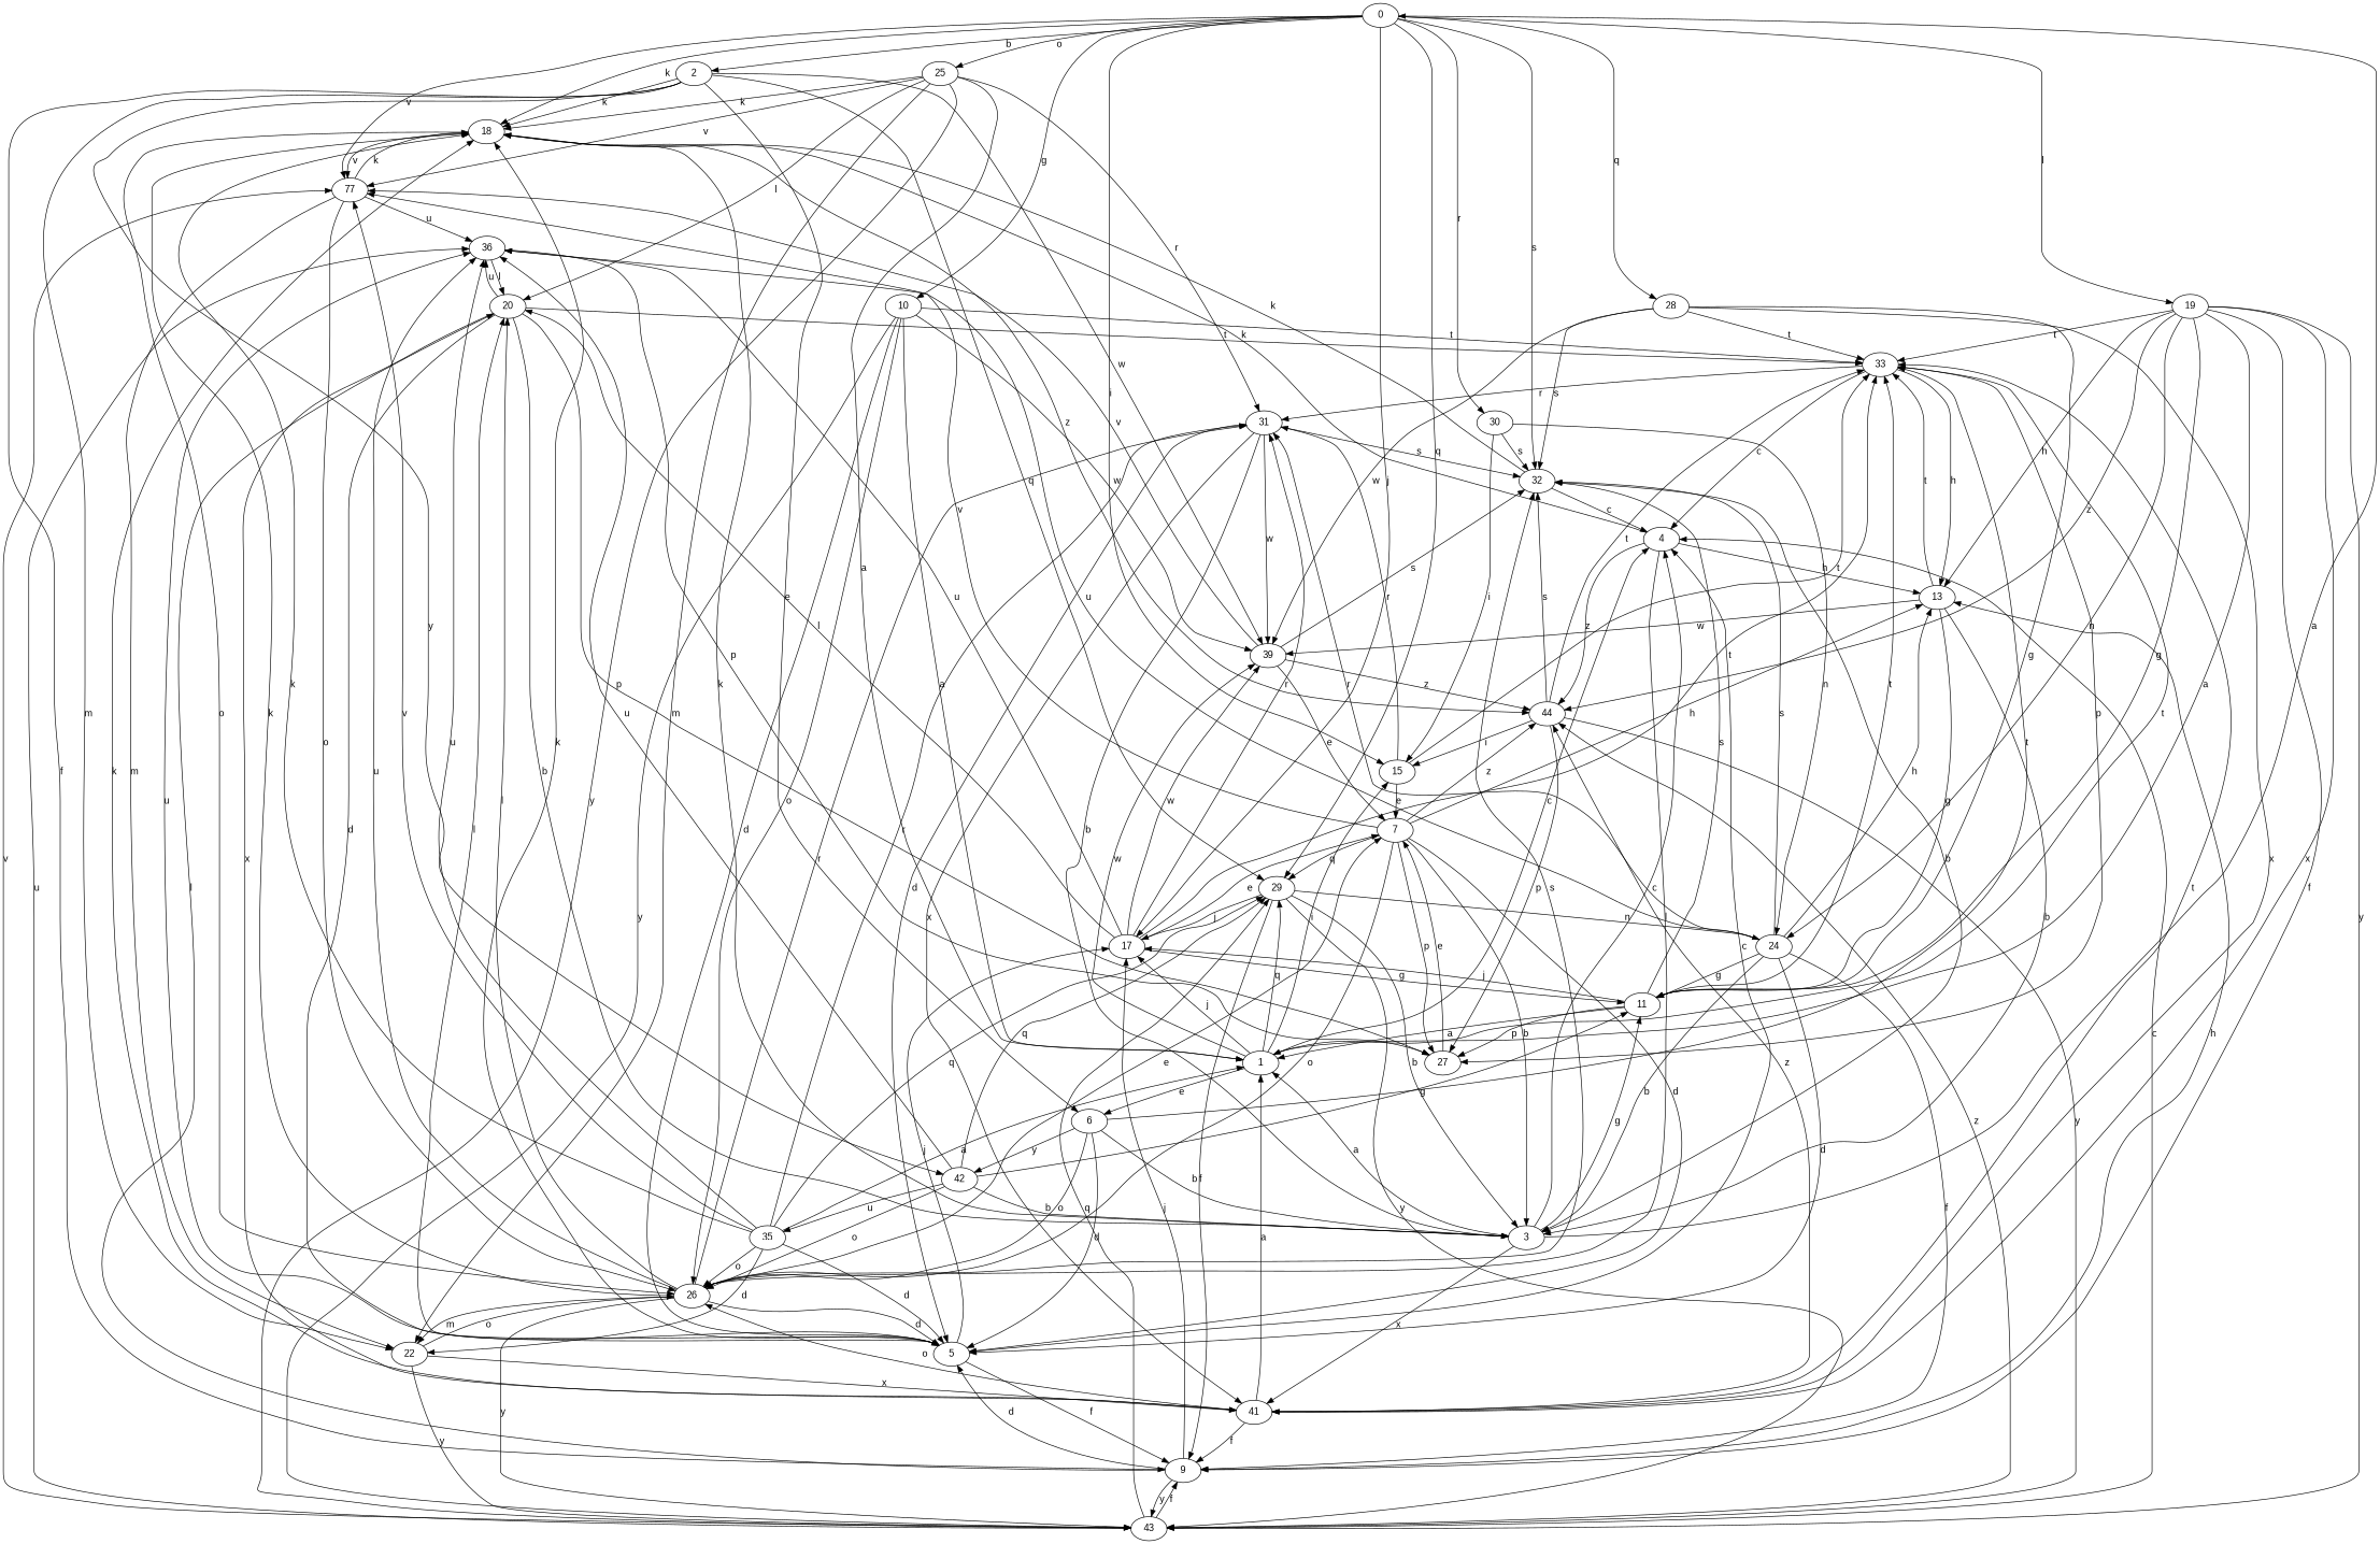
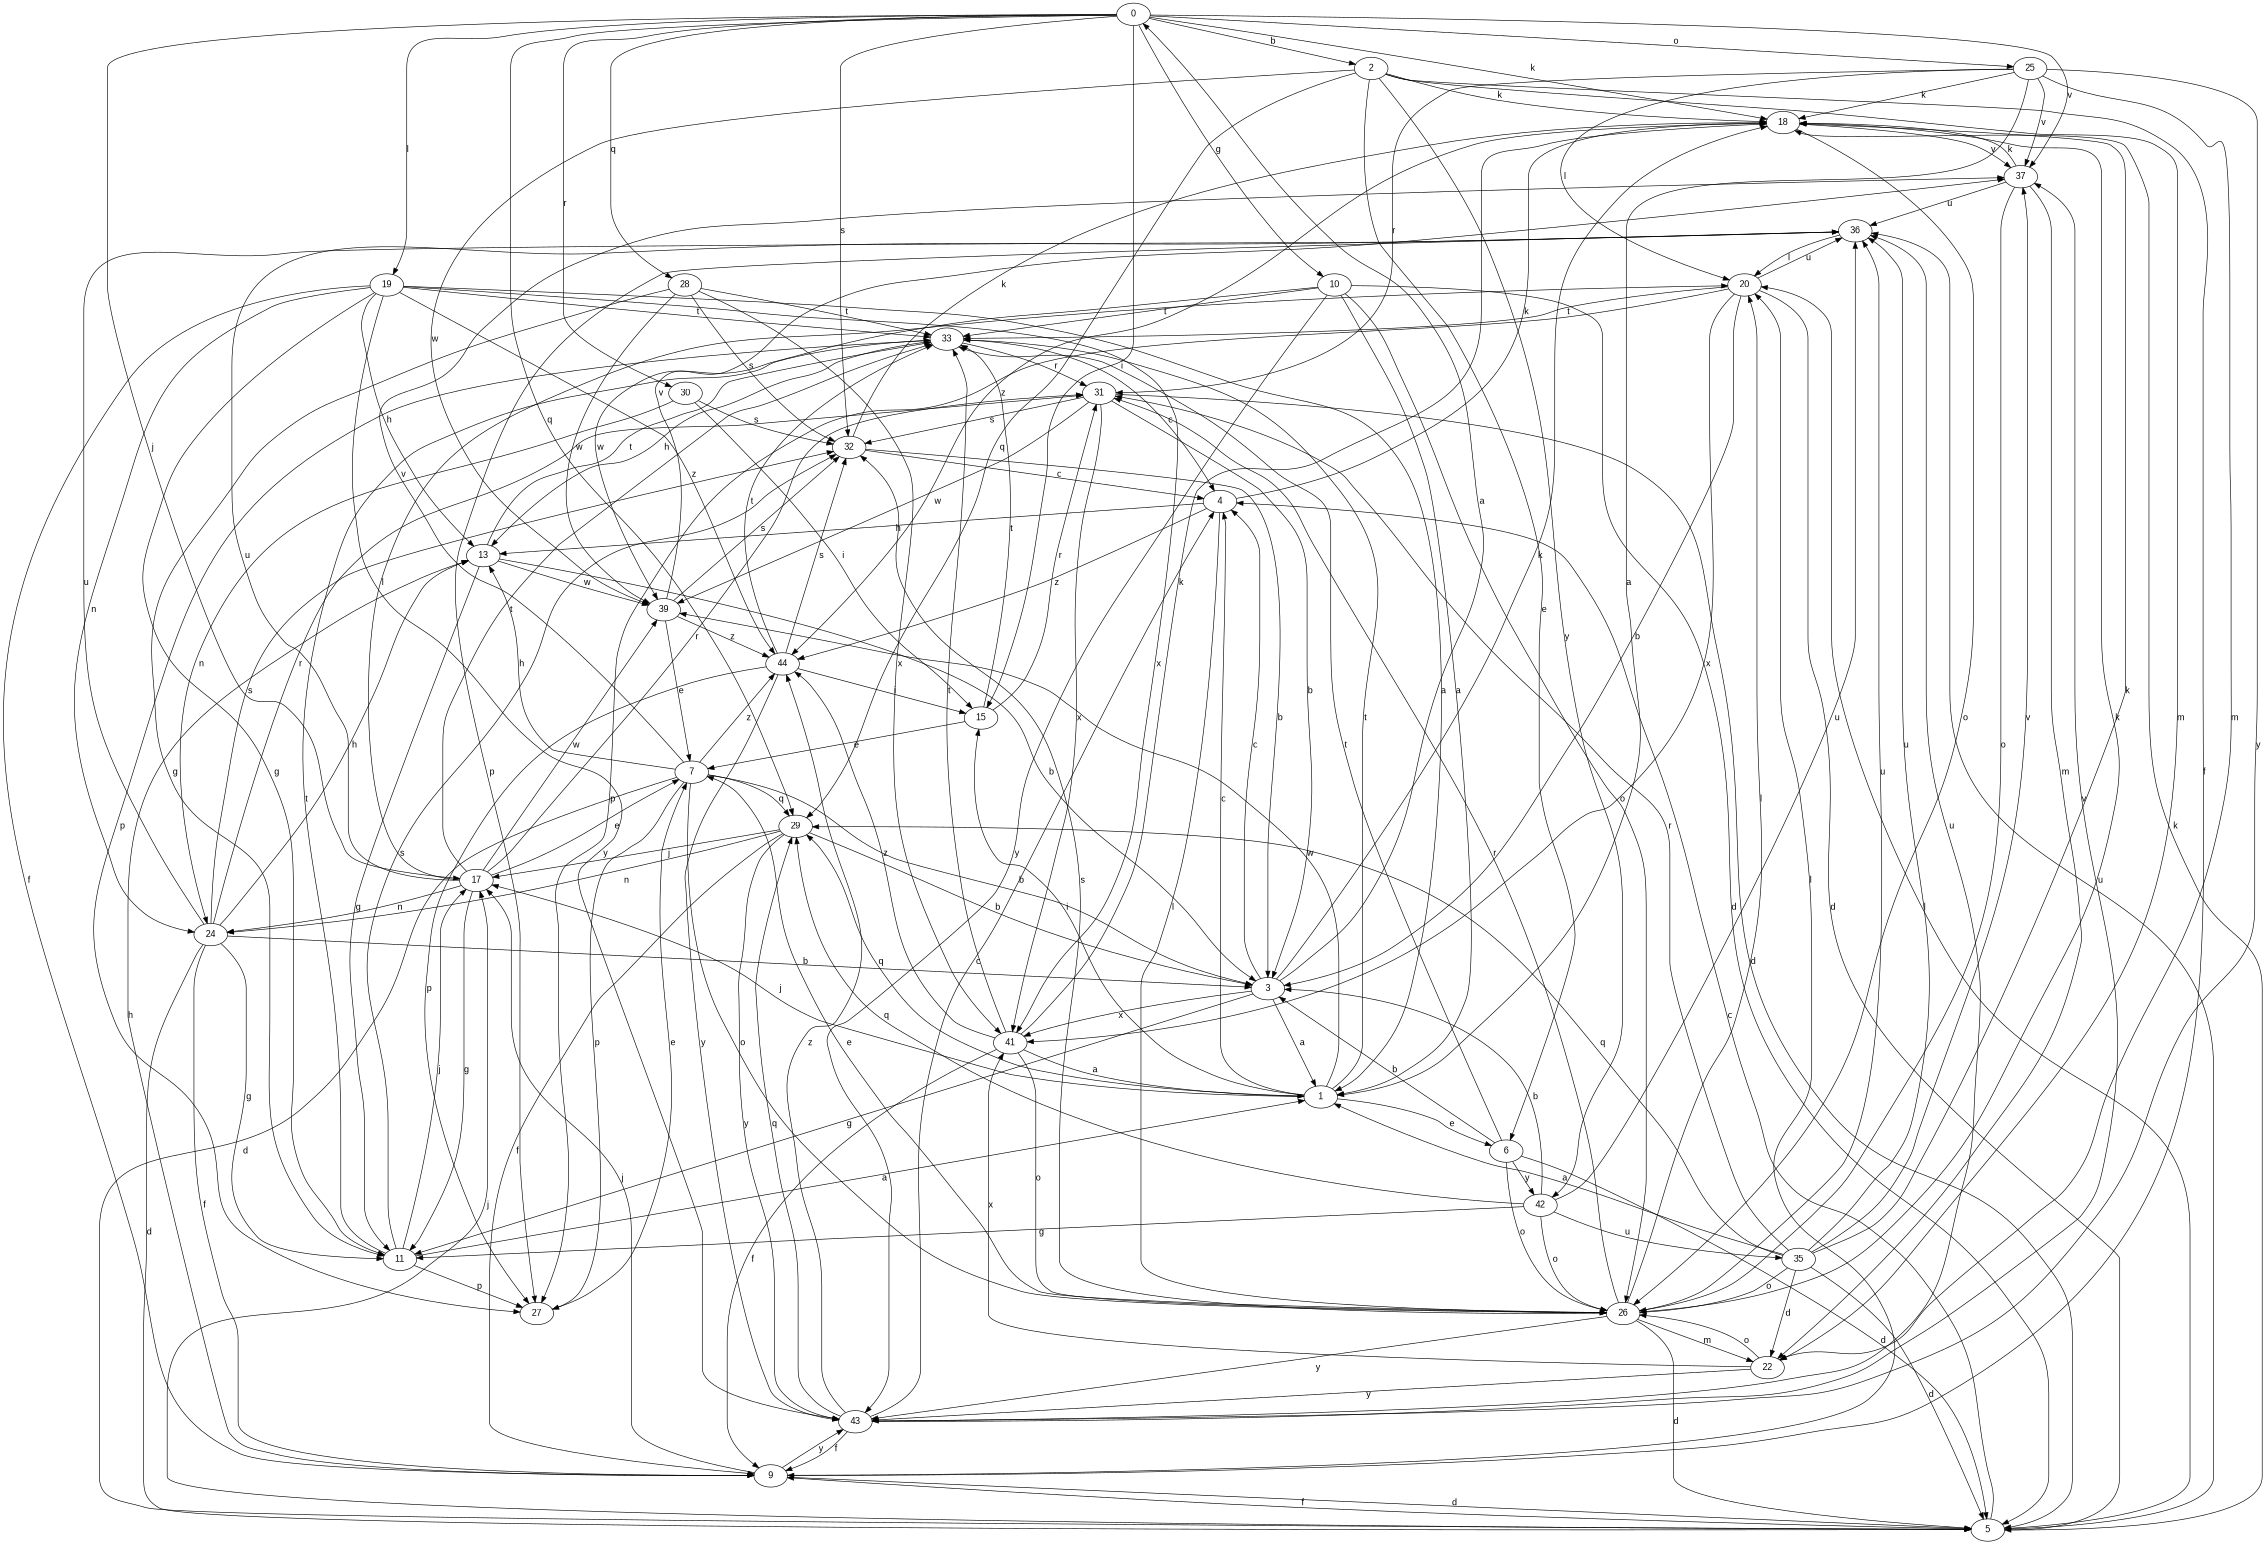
  strict digraph {
    fontname="Liberation Sans"
    node [fontname="Liberation Sans"]
    edge [fontname="Liberation Sans"]
    0
    2
    10
    15
    17
    18
    19
    25
    28
    29
    30
    32
-   37 [label=77]
+   37
    6
    39
    9
    22
    42
    1
    33
    26
    5
    43
    7
    31
    11
    20
    36
    24
    44
    41
    13
    3
    4
    27
    35
    0 -> 2 [label=b]
    0 -> 10 [label=g]
    0 -> 15 [label=i]
    0 -> 17 [label=j]
    0 -> 18 [label=k]
    0 -> 19 [label=l]
    0 -> 25 [label=o]
    0 -> 28 [label=q]
    0 -> 29 [label=q]
    0 -> 30 [label=r]
    0 -> 32 [label=s]
    0 -> 37 [label=v]
    2 -> 18 [label=k]
    2 -> 29 [label=q]
    2 -> 6 [label=e]
    2 -> 39 [label=w]
    2 -> 9 [label=f]
    2 -> 22 [label=m]
    2 -> 42 [label=y]
    10 -> 39 [label=w]
    10 -> 1 [label=a]
    10 -> 33 [label=t]
    10 -> 26 [label=o]
    10 -> 5 [label=d]
    10 -> 43 [label=y]
    15 -> 33 [label=t]
    15 -> 7 [label=e]
    15 -> 31 [label=r]
    17 -> 39 [label=w]
    17 -> 33 [label=t]
    17 -> 7 [label=e]
    17 -> 31 [label=r]
    17 -> 11 [label=g]
    17 -> 20 [label=l]
    17 -> 36 [label=u]
+   17 -> 24 [label=n]
    18 -> 37 [label=v]
    18 -> 26 [label=o]
    18 -> 44 [label=z]
    19 -> 9 [label=f]
    19 -> 1 [label=a]
    19 -> 33 [label=t]
    19 -> 43 [label=y]
    19 -> 11 [label=g]
    19 -> 24 [label=n]
    19 -> 44 [label=z]
    19 -> 41 [label=x]
    19 -> 13 [label=h]
    25 -> 18 [label=k]
    25 -> 37 [label=v]
    25 -> 22 [label=m]
    25 -> 1 [label=a]
    25 -> 43 [label=y]
    25 -> 31 [label=r]
    25 -> 20 [label=l]
    28 -> 32 [label=s]
    28 -> 39 [label=w]
    28 -> 33 [label=t]
    28 -> 11 [label=g]
    28 -> 41 [label=x]
    29 -> 17 [label=j]
    29 -> 9 [label=f]
    29 -> 43 [label=y]
    29 -> 24 [label=n]
    29 -> 3 [label=b]
    30 -> 15 [label=i]
    30 -> 32 [label=s]
    30 -> 24 [label=n]
    32 -> 18 [label=k]
    32 -> 3 [label=b]
    32 -> 4 [label=c]
    37 -> 18 [label=k]
    37 -> 22 [label=m]
    37 -> 26 [label=o]
    37 -> 36 [label=u]
    6 -> 42 [label=y]
    6 -> 33 [label=t]
    6 -> 26 [label=o]
    6 -> 5 [label=d]
    6 -> 3 [label=b]
    39 -> 32 [label=s]
    39 -> 37 [label=v]
    39 -> 7 [label=e]
    39 -> 44 [label=z]
    9 -> 17 [label=j]
    9 -> 5 [label=d]
    9 -> 43 [label=y]
    9 -> 20 [label=l]
    9 -> 13 [label=h]
    22 -> 26 [label=o]
    22 -> 43 [label=y]
    22 -> 41 [label=x]
    42 -> 29 [label=q]
    42 -> 26 [label=o]
    42 -> 11 [label=g]
    42 -> 36 [label=u]
    42 -> 3 [label=b]
    42 -> 35 [label=u]
    1 -> 15 [label=i]
    1 -> 17 [label=j]
    1 -> 29 [label=q]
    1 -> 6 [label=e]
    1 -> 39 [label=w]
    1 -> 33 [label=t]
    1 -> 4 [label=c]
    33 -> 31 [label=r]
    33 -> 13 [label=h]
    33 -> 4 [label=c]
    33 -> 27 [label=p]
    26 -> 18 [label=k]
    26 -> 32 [label=s]
    26 -> 22 [label=m]
    26 -> 5 [label=d]
    26 -> 43 [label=y]
    26 -> 7 [label=e]
    26 -> 31 [label=r]
    26 -> 20 [label=l]
    26 -> 36 [label=u]
    5 -> 17 [label=j]
    5 -> 18 [label=k]
    5 -> 9 [label=f]
    5 -> 20 [label=l]
    5 -> 36 [label=u]
    5 -> 4 [label=c]
    43 -> 29 [label=q]
    43 -> 37 [label=v]
    43 -> 9 [label=f]
    43 -> 36 [label=u]
    43 -> 44 [label=z]
    43 -> 4 [label=c]
    7 -> 29 [label=q]
    7 -> 37 [label=v]
    7 -> 26 [label=o]
    7 -> 5 [label=d]
    7 -> 44 [label=z]
    7 -> 13 [label=h]
    7 -> 3 [label=b]
    7 -> 27 [label=p]
    31 -> 32 [label=s]
    31 -> 39 [label=w]
    31 -> 5 [label=d]
    31 -> 41 [label=x]
    31 -> 3 [label=b]
    11 -> 17 [label=j]
    11 -> 32 [label=s]
    11 -> 1 [label=a]
    11 -> 33 [label=t]
    11 -> 27 [label=p]
    20 -> 33 [label=t]
    20 -> 5 [label=d]
    20 -> 36 [label=u]
    20 -> 41 [label=x]
    20 -> 3 [label=b]
    20 -> 27 [label=p]
    36 -> 20 [label=l]
    36 -> 27 [label=p]
    24 -> 32 [label=s]
    24 -> 9 [label=f]
    24 -> 5 [label=d]
    24 -> 31 [label=r]
    24 -> 11 [label=g]
    24 -> 36 [label=u]
    24 -> 13 [label=h]
    24 -> 3 [label=b]
    44 -> 15 [label=i]
    44 -> 32 [label=s]
    44 -> 33 [label=t]
    44 -> 43 [label=y]
    44 -> 27 [label=p]
    41 -> 18 [label=k]
    41 -> 9 [label=f]
    41 -> 1 [label=a]
    41 -> 33 [label=t]
    41 -> 26 [label=o]
    41 -> 44 [label=z]
    13 -> 39 [label=w]
    13 -> 33 [label=t]
    13 -> 11 [label=g]
    13 -> 3 [label=b]
    3 -> 0 [label=a]
    3 -> 18 [label=k]
    3 -> 1 [label=a]
    3 -> 11 [label=g]
    3 -> 41 [label=x]
    3 -> 4 [label=c]
    4 -> 18 [label=k]
    4 -> 26 [label=l]
    4 -> 44 [label=z]
    4 -> 13 [label=h]
    27 -> 7 [label=e]
    35 -> 18 [label=k]
    35 -> 29 [label=q]
    35 -> 37 [label=v]
    35 -> 22 [label=d]
    35 -> 1 [label=a]
    35 -> 26 [label=o]
    35 -> 5 [label=d]
    35 -> 31 [label=r]
    35 -> 36 [label=u]
  }
